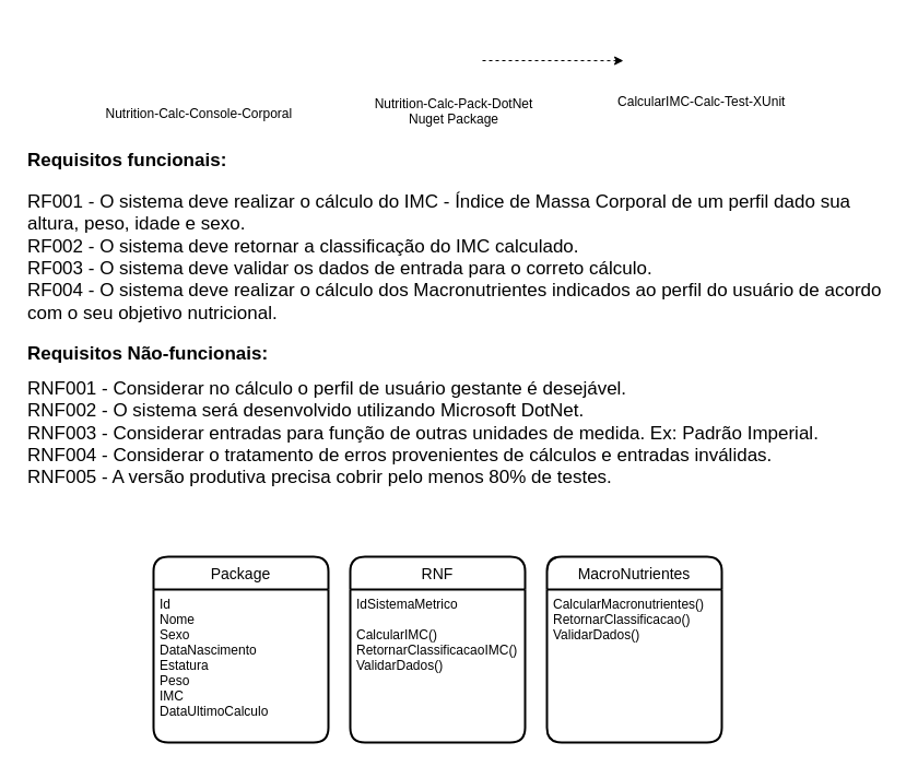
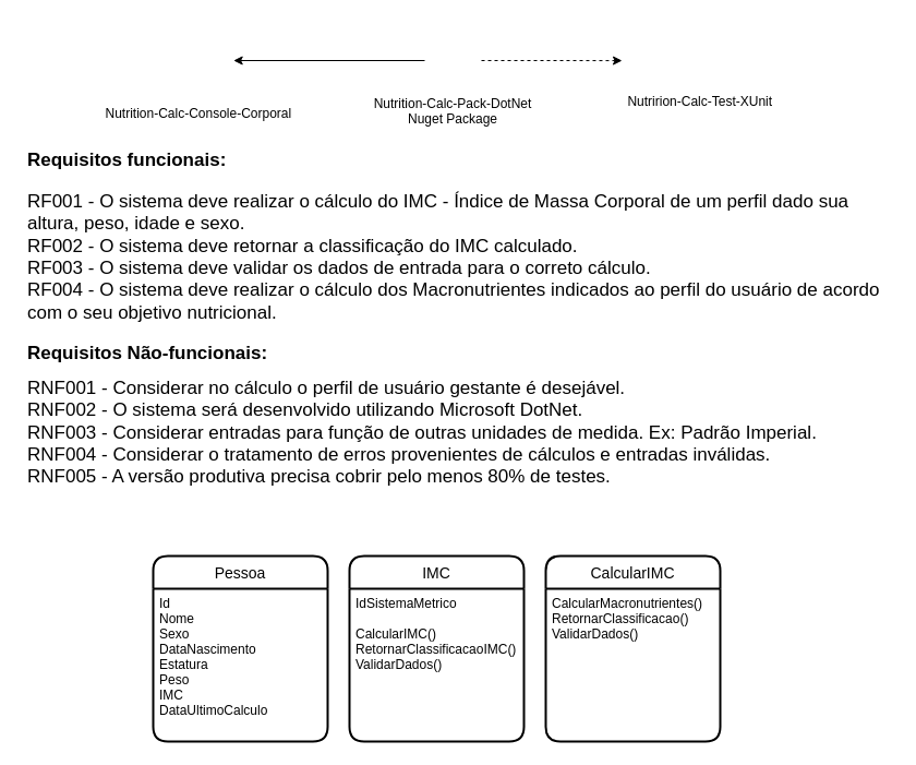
  <mxCell id="0" />
  <mxCell id="1" parent="0" />
  <mxCell id="2" style="edgeStyle=orthogonalEdgeStyle;rounded=0;orthogonalLoop=1;jettySize=auto;html=1;fontSize=18;dashed=1;" parent="1" source="4" target="5" edge="1"><mxGeometry relative="1" as="geometry" /></mxCell>
+ <mxCell id="3" style="edgeStyle=orthogonalEdgeStyle;rounded=0;orthogonalLoop=1;jettySize=auto;html=1;entryX=1;entryY=0.5;entryDx=0;entryDy=0;fontSize=18;" parent="1" source="4" target="6" edge="1"><mxGeometry relative="1" as="geometry" /></mxCell>
  <mxCell id="4" value="Nutrition-Calc-Pack-DotNet&#10;Nuget Package" style="shape=image;verticalLabelPosition=bottom;labelBackgroundColor=default;verticalAlign=top;aspect=fixed;imageAspect=0;image=https://upload.wikimedia.org/wikipedia/commons/thumb/2/25/NuGet_project_logo.svg/512px-NuGet_project_logo.svg.png;imageBorder=none;" parent="1" vertex="1"><mxGeometry x="389" y="29" width="52" height="52" as="geometry" /></mxCell>
- <mxCell id="5" value="CalcularIMC-Calc-Test-XUnit" style="shape=image;verticalLabelPosition=bottom;labelBackgroundColor=default;verticalAlign=top;aspect=fixed;imageAspect=0;image=http://blog.qa-services.dev/wp-content/uploads/2020/03/xUnitLogo-e1584384960711.png;" parent="1" vertex="1"><mxGeometry x="570" y="30.85" width="143.54" height="48.31" as="geometry" /></mxCell>
+ <mxCell id="5" value="Nutririon-Calc-Test-XUnit" style="shape=image;verticalLabelPosition=bottom;labelBackgroundColor=default;verticalAlign=top;aspect=fixed;imageAspect=0;image=http://blog.qa-services.dev/wp-content/uploads/2020/03/xUnitLogo-e1584384960711.png;" parent="1" vertex="1"><mxGeometry x="570" y="30.85" width="143.54" height="48.31" as="geometry" /></mxCell>
  <mxCell id="6" value="Nutrition-Calc-Console-Corporal&#10;" style="shape=image;verticalLabelPosition=bottom;labelBackgroundColor=default;verticalAlign=top;aspect=fixed;imageAspect=0;image=https://styles.redditmedia.com/t5_2qhdf/styles/communityIcon_sk8k2hisvyv51.png;" parent="1" vertex="1"><mxGeometry x="150" y="20" width="63.67" height="70" as="geometry" /></mxCell>
  <mxCell id="7" value="&lt;h1 style=&quot;font-size: 17px;&quot;&gt;&lt;font style=&quot;font-size: 17px;&quot;&gt;Requisitos funcionais:&lt;/font&gt;&lt;/h1&gt;&lt;p style=&quot;font-size: 17px;&quot;&gt;&lt;font style=&quot;font-size: 17px;&quot;&gt;&lt;font style=&quot;font-size: 17px;&quot;&gt;RF001 - O sistema deve realizar o cálculo do IMC - Índice de Massa Corporal de um perfil dado sua altura, peso, idade e sexo.&lt;br&gt;&lt;/font&gt;&lt;span style=&quot;background-color: initial;&quot;&gt;RF002 - O sistema deve retornar a classificação do IMC calculado.&lt;br&gt;RF003 - O sistema deve validar os dados de entrada para o correto cálculo.&lt;br&gt;RF004 - O sistema deve realizar o cálculo dos Macronutrientes indicados ao perfil do usuário de acordo com o seu objetivo nutricional.&lt;/span&gt;&lt;/font&gt;&lt;/p&gt;&lt;p style=&quot;font-size: 17px;&quot;&gt;&lt;font style=&quot;font-size: 17px;&quot;&gt;&lt;/font&gt;&lt;/p&gt;&lt;h1 style=&quot;font-size: 17px;&quot;&gt;&lt;font style=&quot;font-size: 17px;&quot;&gt;Requisitos Não-funcionais:&lt;/font&gt;&lt;/h1&gt;&lt;div style=&quot;font-size: 17px;&quot;&gt;&lt;font style=&quot;font-size: 17px;&quot;&gt;RNF001 - Considerar no cálculo o perfil de usuário gestante é desejável.&lt;br&gt;&lt;/font&gt;&lt;/div&gt;&lt;div style=&quot;font-size: 17px;&quot;&gt;&lt;font style=&quot;font-size: 17px;&quot;&gt;RNF002 - O sistema será desenvolvido utilizando Microsoft DotNet.&lt;br&gt;RNF003 - Considerar entradas para função de outras unidades de medida. Ex: Padrão Imperial.&lt;br&gt;RNF004 - Considerar o tratamento de erros provenientes de cálculos e entradas inválidas.&lt;/font&gt;&lt;/div&gt;&lt;div style=&quot;font-size: 17px;&quot;&gt;&lt;font style=&quot;font-size: 17px;&quot;&gt;RNF005 - A versão produtiva precisa cobrir pelo menos 80% de testes.&lt;/font&gt;&lt;/div&gt;" style="text;html=1;strokeColor=none;fillColor=none;spacing=5;spacingTop=-20;whiteSpace=wrap;overflow=hidden;rounded=0;" parent="1" vertex="1"><mxGeometry x="20" y="136" width="798" height="343" as="geometry" /></mxCell>
- <mxCell id="8" value="Package" style="swimlane;childLayout=stackLayout;horizontal=1;startSize=30;horizontalStack=0;rounded=1;fontSize=14;fontStyle=0;strokeWidth=2;resizeParent=0;resizeLast=1;shadow=0;dashed=0;align=center;" parent="1" vertex="1"><mxGeometry x="140" y="509" width="160" height="170" as="geometry" /></mxCell>
+ <mxCell id="8" value="Pessoa" style="swimlane;childLayout=stackLayout;horizontal=1;startSize=30;horizontalStack=0;rounded=1;fontSize=14;fontStyle=0;strokeWidth=2;resizeParent=0;resizeLast=1;shadow=0;dashed=0;align=center;" parent="1" vertex="1"><mxGeometry x="140" y="509" width="160" height="170" as="geometry" /></mxCell>
  <mxCell id="9" value="Id&#10;Nome&#10;Sexo&#10;DataNascimento&#10;Estatura&#10;Peso&#10;IMC&#10;DataUltimoCalculo" style="align=left;strokeColor=none;fillColor=none;spacingLeft=4;fontSize=12;verticalAlign=top;resizable=0;rotatable=0;part=1;" parent="8" vertex="1"><mxGeometry y="30" width="160" height="140" as="geometry" /></mxCell>
- <mxCell id="10" value="RNF" style="swimlane;childLayout=stackLayout;horizontal=1;startSize=30;horizontalStack=0;rounded=1;fontSize=14;fontStyle=0;strokeWidth=2;resizeParent=0;resizeLast=1;shadow=0;dashed=0;align=center;" parent="1" vertex="1"><mxGeometry x="320" y="509" width="160" height="170" as="geometry" /></mxCell>
+ <mxCell id="10" value="IMC" style="swimlane;childLayout=stackLayout;horizontal=1;startSize=30;horizontalStack=0;rounded=1;fontSize=14;fontStyle=0;strokeWidth=2;resizeParent=0;resizeLast=1;shadow=0;dashed=0;align=center;" parent="1" vertex="1"><mxGeometry x="320" y="509" width="160" height="170" as="geometry" /></mxCell>
  <mxCell id="11" value="IdSistemaMetrico&#10;&#10;CalcularIMC()&#10;RetornarClassificacaoIMC()&#10;ValidarDados()" style="align=left;strokeColor=none;fillColor=none;spacingLeft=4;fontSize=12;verticalAlign=top;resizable=0;rotatable=0;part=1;" parent="10" vertex="1"><mxGeometry y="30" width="160" height="140" as="geometry" /></mxCell>
- <mxCell id="12" value="MacroNutrientes" style="swimlane;childLayout=stackLayout;horizontal=1;startSize=30;horizontalStack=0;rounded=1;fontSize=14;fontStyle=0;strokeWidth=2;resizeParent=0;resizeLast=1;shadow=0;dashed=0;align=center;" parent="1" vertex="1"><mxGeometry x="500" y="509" width="160" height="170" as="geometry" /></mxCell>
+ <mxCell id="12" value="CalcularIMC" style="swimlane;childLayout=stackLayout;horizontal=1;startSize=30;horizontalStack=0;rounded=1;fontSize=14;fontStyle=0;strokeWidth=2;resizeParent=0;resizeLast=1;shadow=0;dashed=0;align=center;" parent="1" vertex="1"><mxGeometry x="500" y="509" width="160" height="170" as="geometry" /></mxCell>
  <mxCell id="13" value="CalcularMacronutrientes()&#10;RetornarClassificacao()&#10;ValidarDados()" style="align=left;strokeColor=none;fillColor=none;spacingLeft=4;fontSize=12;verticalAlign=top;resizable=0;rotatable=0;part=1;" parent="12" vertex="1"><mxGeometry y="30" width="160" height="140" as="geometry" /></mxCell>
